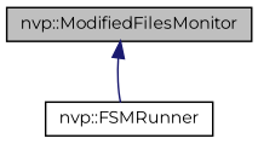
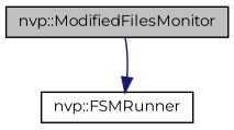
  digraph {
    fontname=Montserrat
    node [color=black fontname=Montserrat fontsize=10 shape=record style=filled]
    n1 [fillcolor=grey75 fontcolor=black height=0.2 label="nvp::ModifiedFilesMonitor" width=0.4]
    n2 [fillcolor=white height=0.2 label="nvp::FSMRunner" width=0.4]
-   n1 -> n2 [color=midnightblue dir=back fontname=Montserrat fontsize=10 labelfontname=Helvetica labelfontsize=10 style=solid]
+   n2 -> n1 [color=midnightblue dir=back fontname=Montserrat fontsize=10 labelfontname=Helvetica labelfontsize=10 style=solid]
  }
